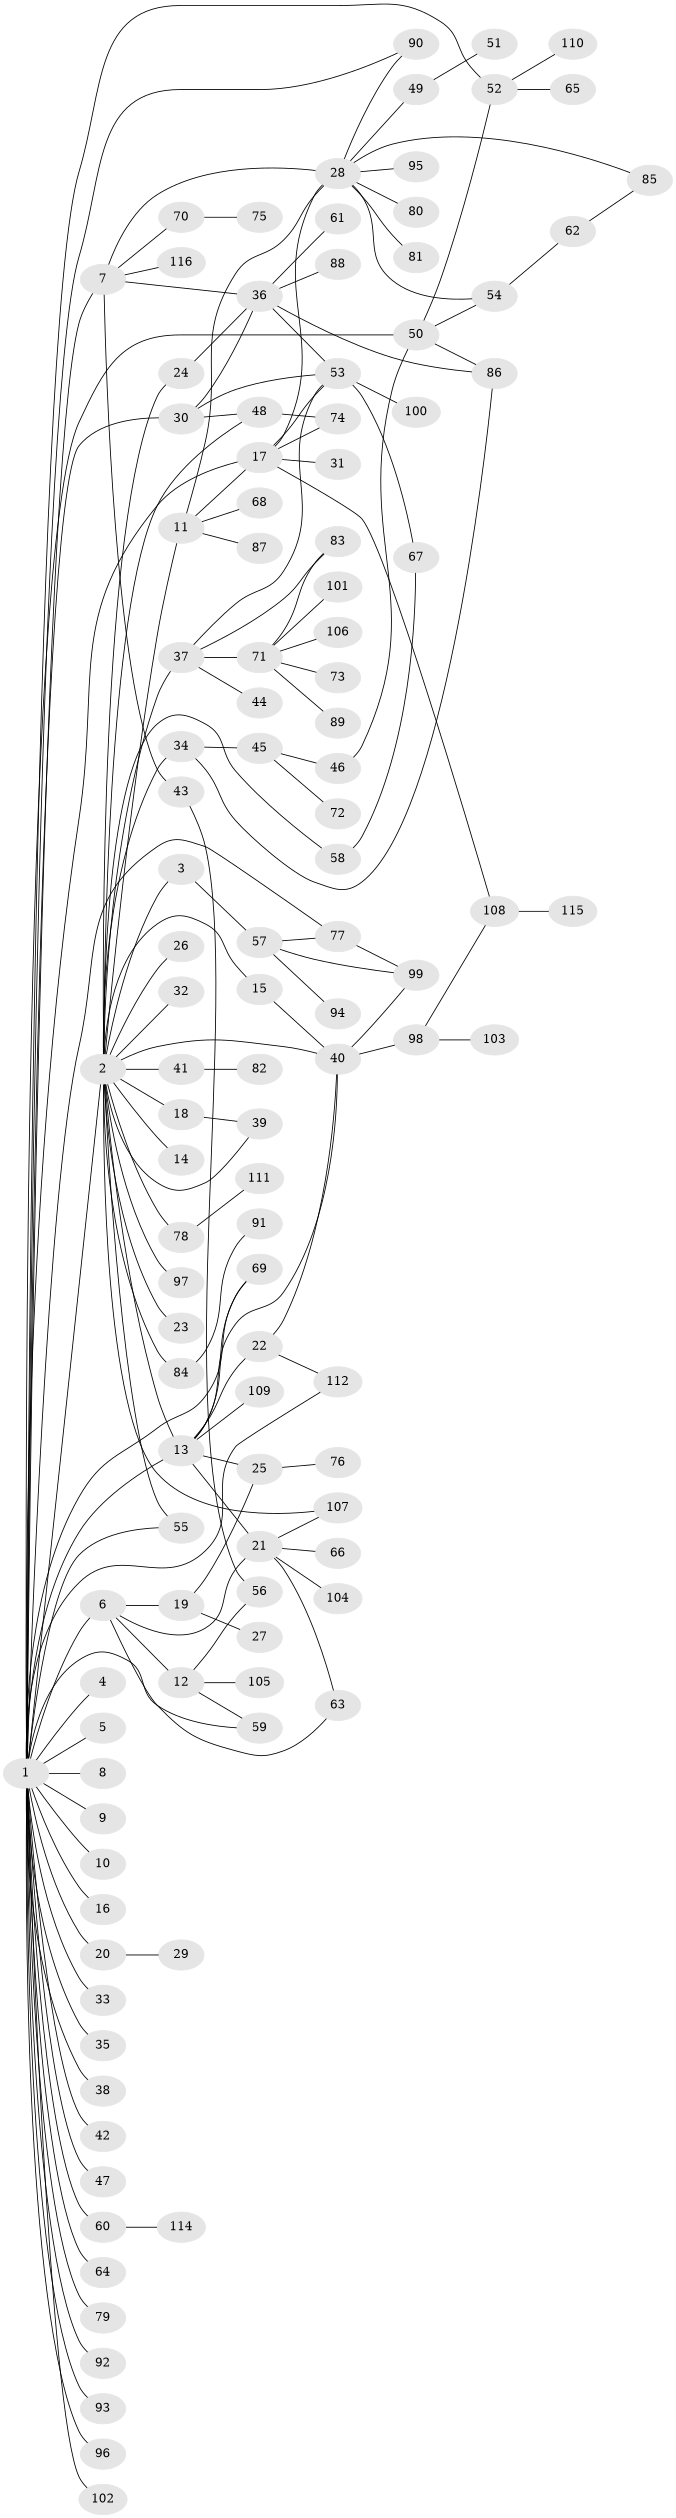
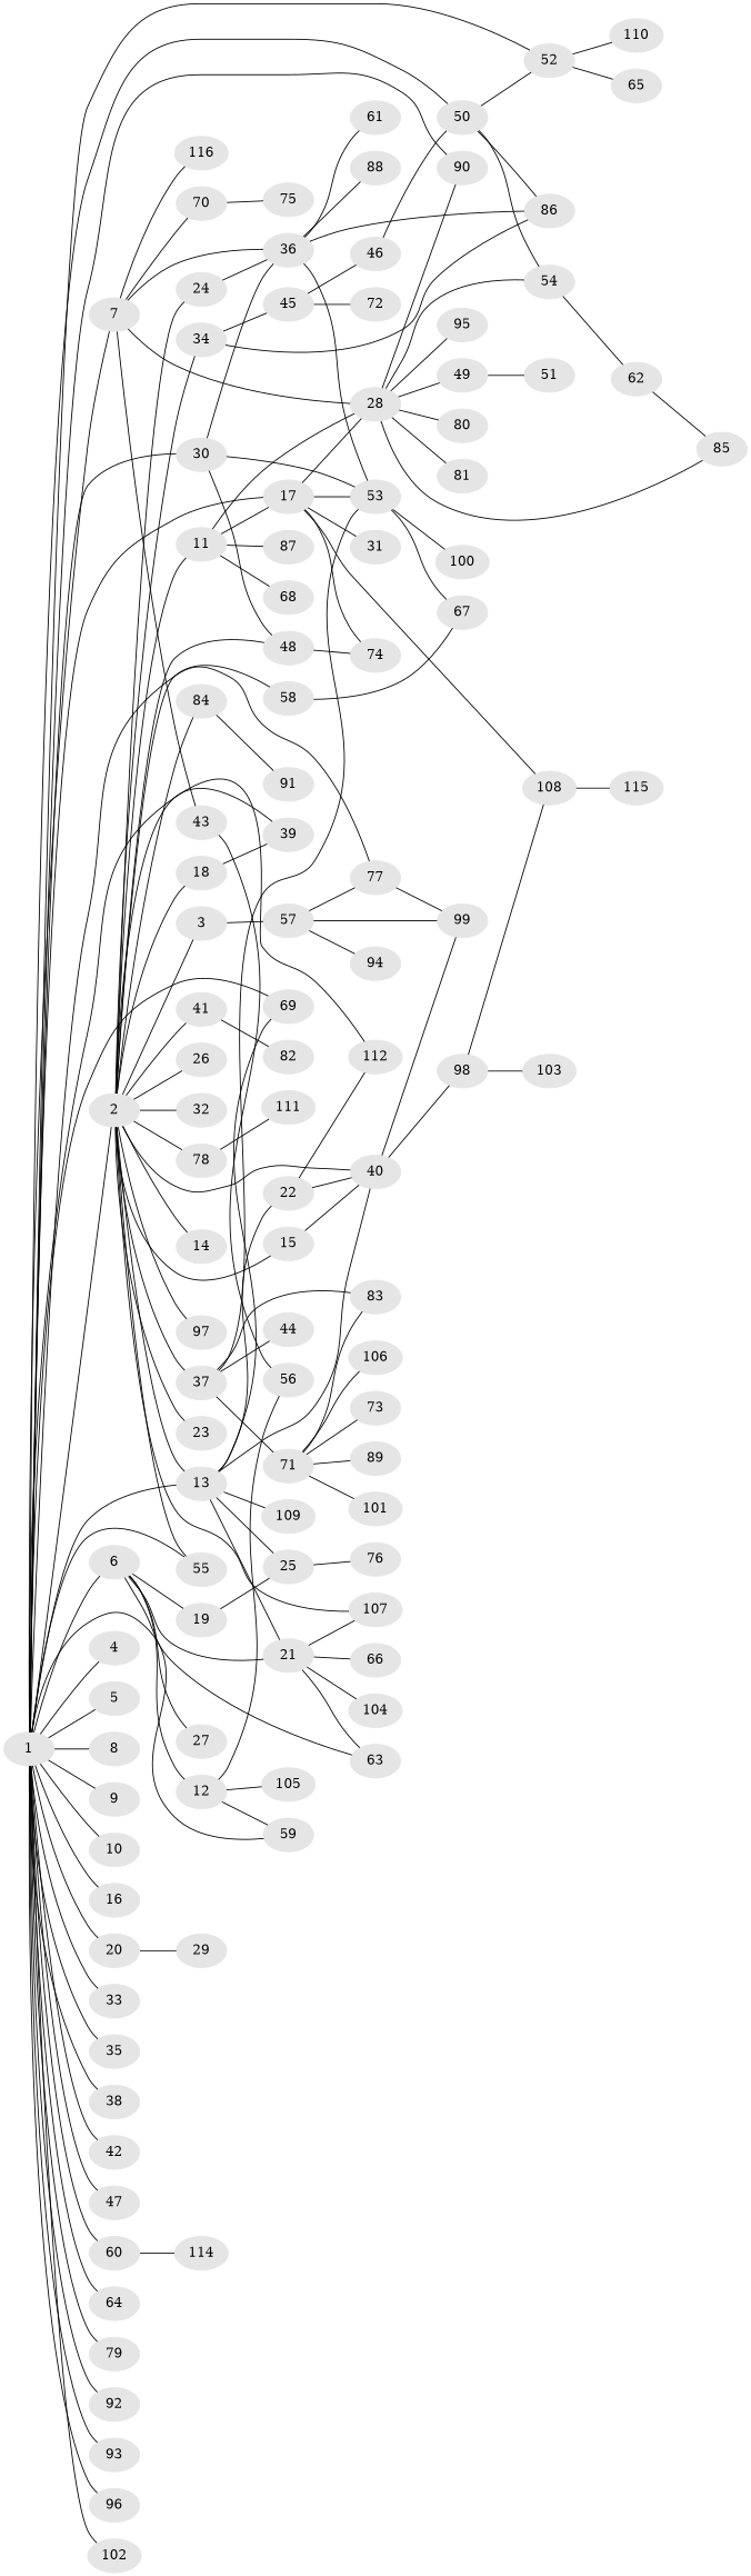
  graph {
    rankdir=LR
    node [color=gray90 style=filled]
    1
    2
    4
    5
    6
    7
    8
    9
    10
    13
    16
    17
    20
    30
    33
    35
    38
    42
    47
    50
    52
    55
    59
    60
    64
    69
    77
    79
    90
    92
    93
    96
    102
    112
    3
    11
    14
    15
    18
    23
    24
    26
    32
    34
    37
    39
    40
    41
    48
    58
    78
    84
    97
    107
    12
    19
    21
    27
    63
    28
    36
    43
    70
    116
    22
    25
    109
    31
    53
    74
    108
    29
    54
    86
    65
    110
    114
    99
    57
    68
    87
    45
    44
    71
    83
    98
    82
    67
    111
    91
    94
    56
    105
    66
    104
    49
    80
    81
    85
    95
    61
    88
    75
    76
    100
    115
    51
    62
    46
    72
    73
    89
    101
    106
    103
    1 -- 2
    1 -- 4
    1 -- 5
    1 -- 6
    1 -- 7
    1 -- 8
    1 -- 9
    1 -- 10
    1 -- 13
    1 -- 16
    1 -- 17
    1 -- 20
    1 -- 30
    1 -- 33
    1 -- 35
    1 -- 38
    1 -- 42
    1 -- 47
    1 -- 50
    1 -- 52
    1 -- 55
    1 -- 59
    1 -- 60
    1 -- 64
    1 -- 69
    1 -- 77
    1 -- 79
    1 -- 90
    1 -- 92
    1 -- 93
    1 -- 96
    1 -- 102
    1 -- 112
    2 -- 13
    2 -- 55
    2 -- 3
    2 -- 11
    2 -- 14
    2 -- 15
    2 -- 18
    2 -- 23
    2 -- 24
    2 -- 26
    2 -- 32
    2 -- 34
    2 -- 37
    2 -- 39
    2 -- 40
    2 -- 41
    2 -- 48
    2 -- 58
    2 -- 78
    2 -- 84
    2 -- 97
    2 -- 107
    6 -- 12
    6 -- 19
    6 -- 21
-   19 -- 27
+   6 -- 27
    6 -- 63
    7 -- 28
    7 -- 36
    7 -- 43
    7 -- 70
    7 -- 116
    13 -- 69
    13 -- 40
    13 -- 21
    13 -- 22
    13 -- 25
    13 -- 109
    17 -- 28
    17 -- 31
    17 -- 53
    17 -- 74
    17 -- 108
    20 -- 29
    30 -- 48
    30 -- 36
    30 -- 53
    50 -- 52
    50 -- 54
    50 -- 86
    52 -- 65
    52 -- 110
    60 -- 114
    77 -- 99
    3 -- 57
    11 -- 17
    11 -- 28
    11 -- 68
    11 -- 87
    15 -- 40
    18 -- 39
    24 -- 36
    34 -- 86
    34 -- 45
    37 -- 53
    37 -- 44
    37 -- 71
    37 -- 83
    40 -- 99
    40 -- 98
    41 -- 82
    48 -- 74
    58 -- 67
    78 -- 111
    84 -- 91
    12 -- 59
    12 -- 56
    12 -- 105
    19 -- 25
    21 -- 107
    21 -- 63
    21 -- 66
    21 -- 104
    28 -- 90
    28 -- 54
    28 -- 49
    28 -- 80
    28 -- 81
    28 -- 85
    28 -- 95
    36 -- 53
    36 -- 86
    36 -- 61
    36 -- 88
    43 -- 56
    70 -- 75
    22 -- 112
    22 -- 40
    25 -- 76
    53 -- 67
    53 -- 100
    108 -- 115
    54 -- 62
    57 -- 77
    57 -- 99
    57 -- 94
    45 -- 46
    45 -- 72
    71 -- 83
    71 -- 73
    71 -- 89
    71 -- 101
    71 -- 106
    98 -- 108
    98 -- 103
    49 -- 51
    62 -- 85
    46 -- 50
  }
